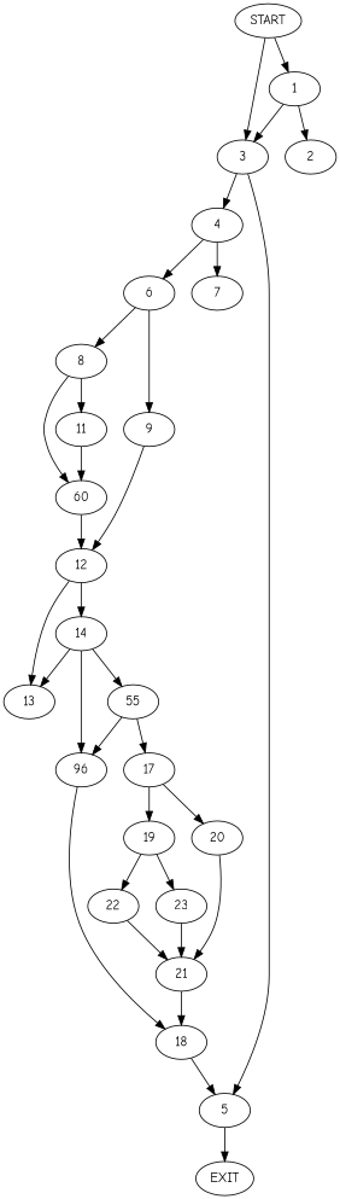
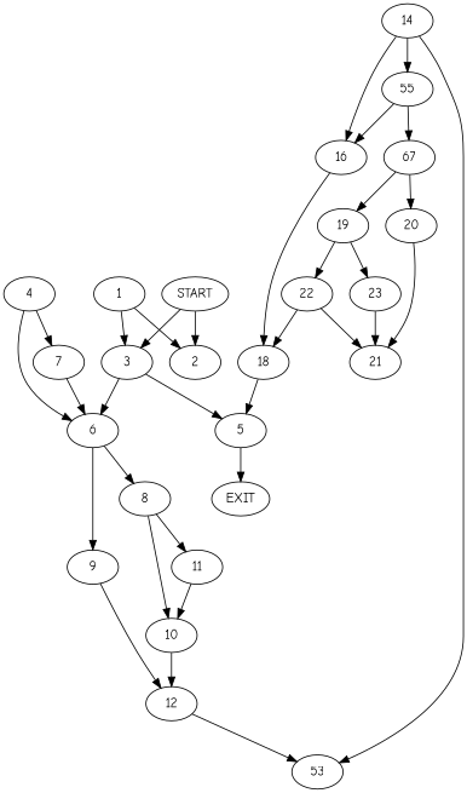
  digraph {
    fontname="Comic Neue"
    node [fontname="Comic Neue"]
    edge [fontname="Comic Neue"]
    n1 [label=START]
    1
    3
    2
    n5 [label=EXIT]
    4
    5
    6
    7
    8
    9
-   10 [label=60]
+   10
    11
    12
-   13
+   13 [label=53]
    14
    n17 [label=55]
-   16 [label=96]
-   17
+   16
+   17 [label=67]
    18
    19
    20
    22
    23
    21
-   n1 -> 1
+   n1 -> 2
    n1 -> 3
    1 -> 3
    1 -> 2
-   3 -> 4
+   3 -> 6
    3 -> 5
    4 -> 6
    4 -> 7
    5 -> n5
    6 -> 8
    6 -> 9
+   7 -> 6
    8 -> 10
    8 -> 11
    9 -> 12
    10 -> 12
    11 -> 10
    12 -> 13
-   12 -> 14
    14 -> 13
    14 -> n17
    14 -> 16
    n17 -> 16
    n17 -> 17
    16 -> 18
    17 -> 19
    17 -> 20
    18 -> 5
    19 -> 22
    19 -> 23
    20 -> 21
    22 -> 21
    23 -> 21
-   21 -> 18
+   22 -> 18
  }
